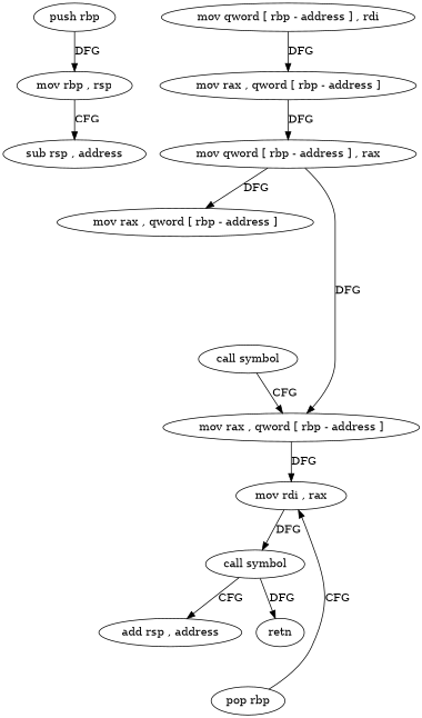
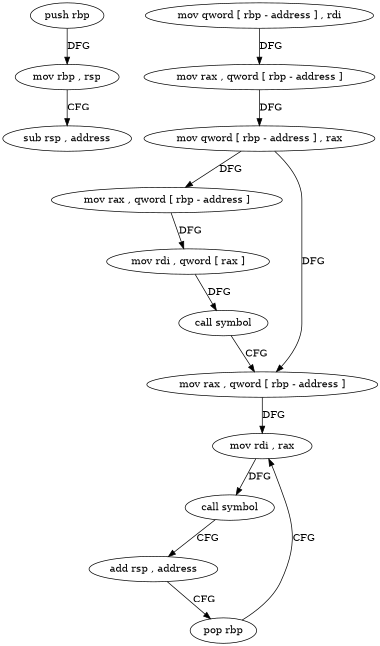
  digraph {
    n1 [label="push rbp"]
    n2 [label="mov rbp , rsp"]
    n3 [label="sub rsp , address"]
    n4 [label="mov qword [ rbp - address ] , rdi"]
    n5 [label="mov rax , qword [ rbp - address ]"]
    n6 [label="mov qword [ rbp - address ] , rax"]
    n7 [label="mov rax , qword [ rbp - address ]"]
    n8 [label="mov rax , qword [ rbp - address ]"]
+   n9 [label="mov rdi , qword [ rax ]"]
    n10 [label="mov rdi , rax"]
    n11 [label="call symbol"]
    n12 [label="call symbol"]
    n13 [label="add rsp , address"]
-   n14 [label=retn]
    n15 [label="pop rbp"]
    n1 -> n2 [label=DFG]
    n2 -> n3 [label=CFG]
    n4 -> n5 [label=DFG]
    n5 -> n6 [label=DFG]
    n6 -> n7 [label=DFG]
    n6 -> n8 [label=DFG]
+   n7 -> n9 [label=DFG]
    n8 -> n10 [label=DFG]
+   n9 -> n11 [label=DFG]
    n10 -> n12 [label=DFG]
    n11 -> n8 [label=CFG]
    n12 -> n13 [label=CFG]
-   n12 -> n14 [label=DFG]
+   n13 -> n15 [label=CFG]
    n15 -> n10 [label=CFG]
  }
